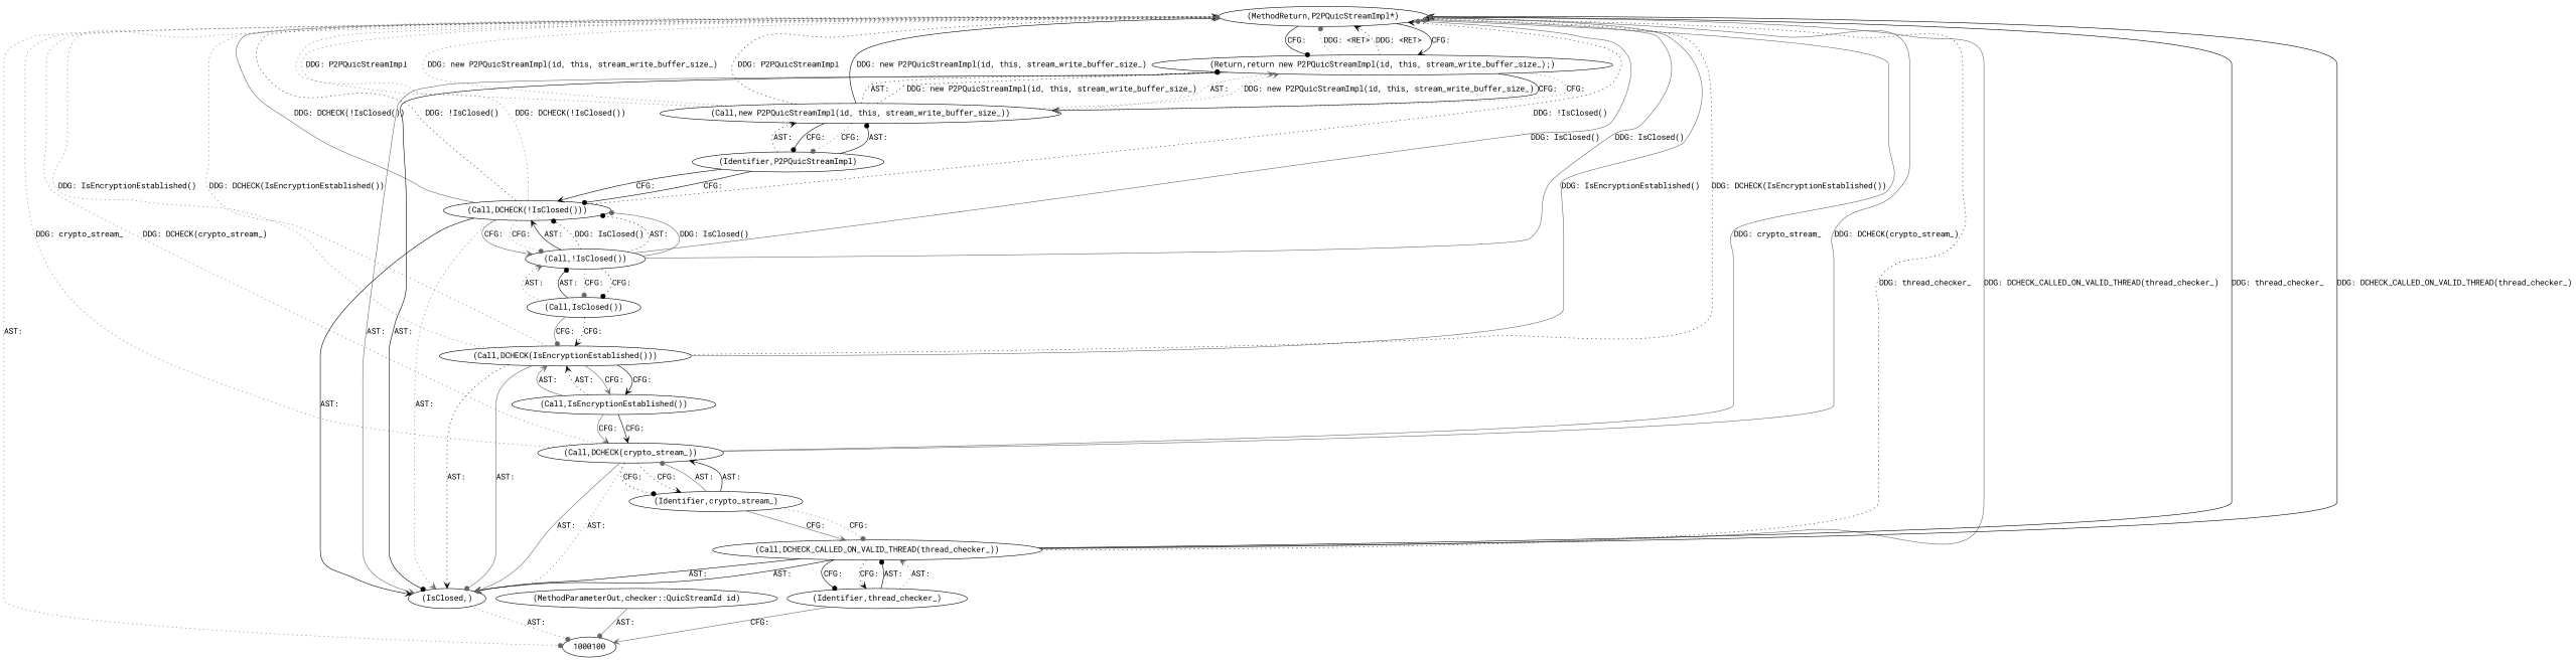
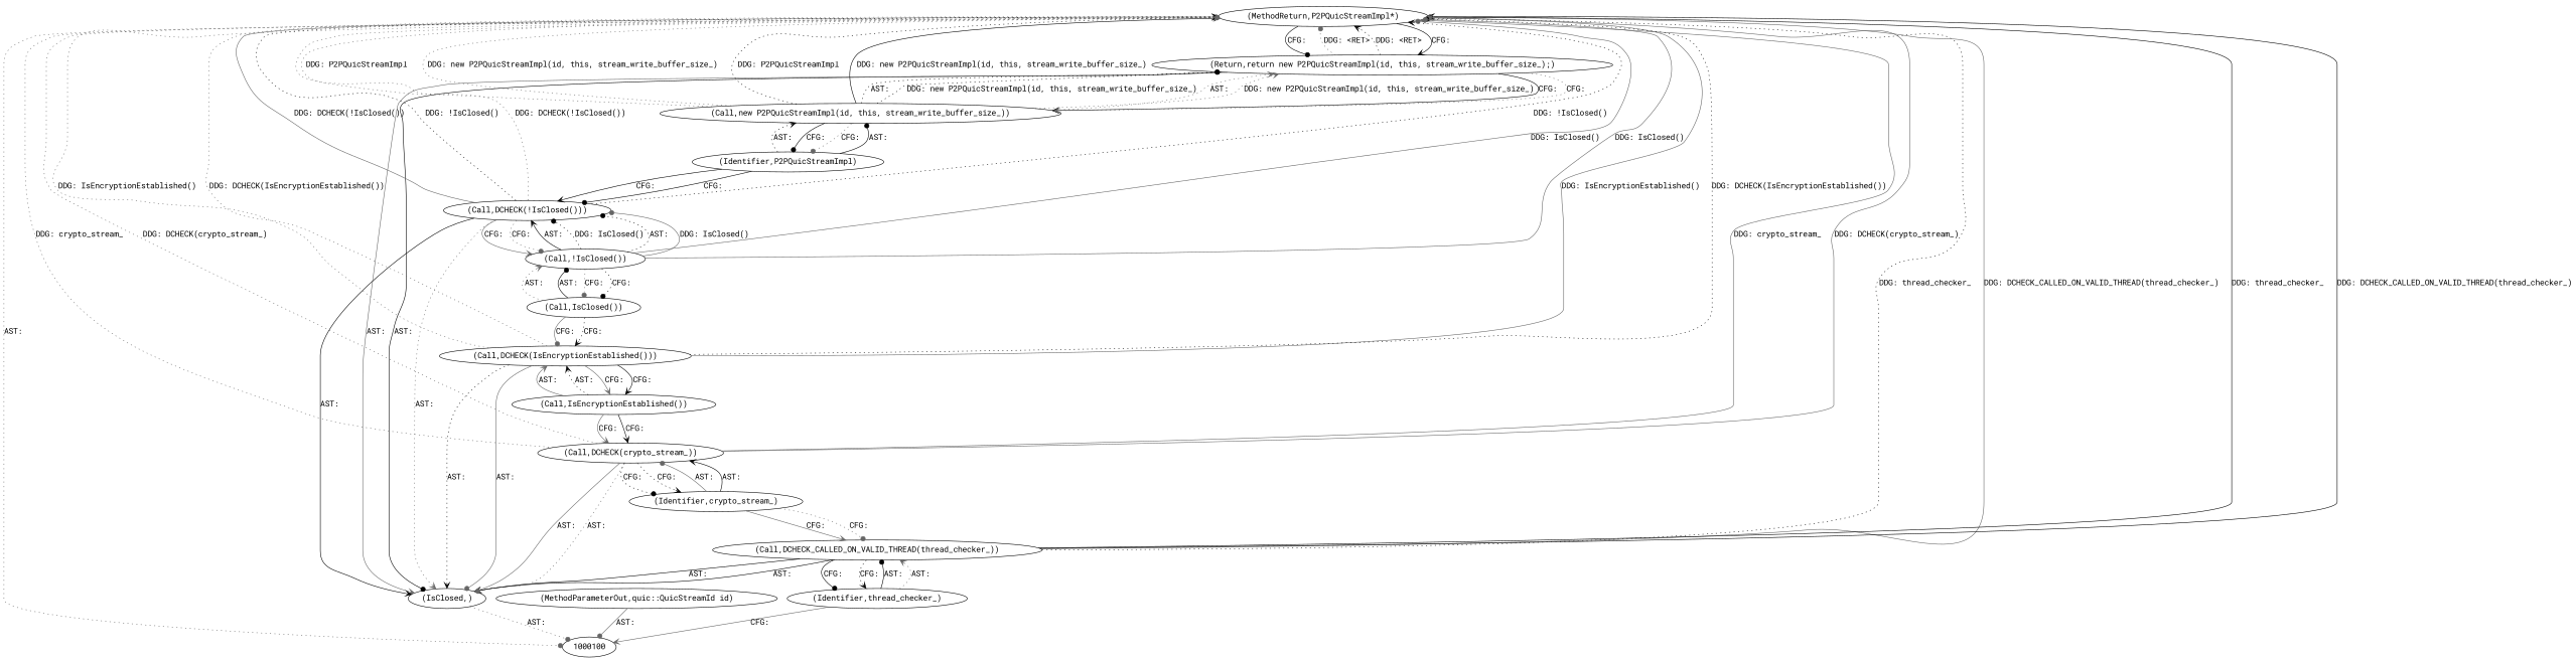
  digraph {
    fontname="Roboto Mono"
    node [fontname="Roboto Mono"]
    edge [arrowhead=vee color=gray40 fontname="Roboto Mono" style=solid]
    n1 [label="(MethodReturn,P2PQuicStreamImpl*)"]
    n2 [label="(Return,return new P2PQuicStreamImpl(id, this, stream_write_buffer_size_);)"]
    1000100
    n4 [label="(IsClosed,)"]
    n5 [label="(Call,new P2PQuicStreamImpl(id, this, stream_write_buffer_size_))"]
-   n6 [label="(MethodParameterOut,checker::QuicStreamId id)"]
+   n6 [label="(MethodParameterOut,quic::QuicStreamId id)"]
    n7 [label="(Call,DCHECK_CALLED_ON_VALID_THREAD(thread_checker_))"]
    n8 [label="(Identifier,thread_checker_)"]
    n9 [label="(Identifier,crypto_stream_)"]
    n10 [label="(Call,DCHECK(crypto_stream_))"]
    n11 [label="(Call,IsEncryptionEstablished())"]
    n12 [label="(Call,DCHECK(IsEncryptionEstablished()))"]
    n13 [label="(Call,!IsClosed())"]
    n14 [label="(Call,IsClosed())"]
    n15 [label="(Call,DCHECK(!IsClosed()))"]
    n16 [label="(Identifier,P2PQuicStreamImpl)"]
    n1 -> n2 [color=black label="CFG: "]
    n1 -> n2 [arrowhead=dot color=black label="CFG: "]
    n1 -> 1000100 [arrowhead=dot label="AST: " style=dotted]
    n2 -> n1 [arrowhead=dot label="DDG: <RET>" style=dotted]
    n2 -> n1 [color=black label="DDG: <RET>" style=dotted]
    n2 -> n4 [arrowhead=dot color=black label="AST: "]
    n2 -> n4 [label="AST: "]
    n2 -> n5 [color=black label="CFG: "]
    n2 -> n5 [label="CFG: " style=dotted]
    n4 -> 1000100 [arrowhead=dot label="AST: " style=dotted]
    n5 -> n1 [label="DDG: P2PQuicStreamImpl" style=dotted]
    n5 -> n1 [arrowhead=dot label="DDG: new P2PQuicStreamImpl(id, this, stream_write_buffer_size_)" style=dotted]
    n5 -> n1 [color=black label="DDG: P2PQuicStreamImpl" style=dotted]
    n5 -> n1 [color=black label="DDG: new P2PQuicStreamImpl(id, this, stream_write_buffer_size_)"]
    n5 -> n2 [arrowhead=dot color=black label="AST: " style=dotted]
    n5 -> n2 [arrowhead=dot color=black label="DDG: new P2PQuicStreamImpl(id, this, stream_write_buffer_size_)" style=dotted]
    n5 -> n2 [label="AST: " style=dotted]
    n5 -> n2 [label="DDG: new P2PQuicStreamImpl(id, this, stream_write_buffer_size_)" style=dotted]
    n5 -> n16 [arrowhead=dot color=black label="CFG: "]
    n5 -> n16 [arrowhead=dot label="CFG: " style=dotted]
    n6 -> 1000100 [arrowhead=dot label="AST: "]
    n7 -> n1 [arrowhead=dot color=black label="DDG: thread_checker_" style=dotted]
    n7 -> n1 [label="DDG: DCHECK_CALLED_ON_VALID_THREAD(thread_checker_)"]
    n7 -> n1 [arrowhead=dot color=black label="DDG: thread_checker_"]
    n7 -> n1 [color=black label="DDG: DCHECK_CALLED_ON_VALID_THREAD(thread_checker_)"]
    n7 -> n4 [color=black label="AST: "]
    n7 -> n4 [color=black label="AST: "]
    n7 -> n8 [arrowhead=dot color=black label="CFG: "]
    n7 -> n8 [color=black label="CFG: " style=dotted]
    n8 -> 1000100 [label="CFG: "]
    n8 -> n7 [arrowhead=dot color=black label="AST: "]
    n8 -> n7 [label="AST: " style=dotted]
    n9 -> n7 [label="CFG: "]
    n9 -> n7 [arrowhead=dot label="CFG: " style=dotted]
    n9 -> n10 [arrowhead=dot label="AST: "]
    n9 -> n10 [color=black label="AST: "]
    n10 -> n1 [arrowhead=dot label="DDG: DCHECK(crypto_stream_)" style=dotted]
    n10 -> n1 [label="DDG: crypto_stream_"]
    n10 -> n1 [label="DDG: DCHECK(crypto_stream_)"]
    n10 -> n1 [arrowhead=dot label="DDG: crypto_stream_" style=dotted]
    n10 -> n4 [arrowhead=dot label="AST: " style=dotted]
    n10 -> n4 [label="AST: "]
    n10 -> n9 [arrowhead=dot color=black label="CFG: " style=dotted]
    n10 -> n9 [color=black label="CFG: " style=dotted]
    n11 -> n10 [label="CFG: "]
    n11 -> n10 [color=black label="CFG: "]
    n11 -> n12 [label="AST: "]
    n11 -> n12 [color=black label="AST: " style=dotted]
    n12 -> n1 [arrowhead=dot label="DDG: IsEncryptionEstablished()" style=dotted]
    n12 -> n1 [label="DDG: DCHECK(IsEncryptionEstablished())" style=dotted]
    n12 -> n1 [arrowhead=dot label="DDG: IsEncryptionEstablished()"]
    n12 -> n1 [arrowhead=dot color=black label="DDG: DCHECK(IsEncryptionEstablished())" style=dotted]
    n12 -> n4 [color=black label="AST: " style=dotted]
    n12 -> n4 [arrowhead=dot label="AST: "]
    n12 -> n11 [label="CFG: "]
    n12 -> n11 [color=black label="CFG: "]
    n13 -> n1 [arrowhead=dot label="DDG: IsClosed()"]
    n13 -> n1 [arrowhead=dot label="DDG: IsClosed()"]
    n13 -> n14 [arrowhead=dot label="CFG: " style=dotted]
    n13 -> n14 [arrowhead=dot color=black label="CFG: " style=dotted]
    n13 -> n15 [color=black label="AST: "]
    n13 -> n15 [arrowhead=dot color=black label="DDG: IsClosed()" style=dotted]
    n13 -> n15 [arrowhead=dot color=black label="AST: " style=dotted]
    n13 -> n15 [arrowhead=dot label="DDG: IsClosed()"]
    n14 -> n12 [color=black label="CFG: " style=dotted]
    n14 -> n12 [arrowhead=dot label="CFG: "]
    n14 -> n13 [label="AST: " style=dotted]
    n14 -> n13 [arrowhead=dot color=black label="AST: "]
    n15 -> n1 [color=black label="DDG: !IsClosed()" style=dotted]
    n15 -> n1 [arrowhead=dot label="DDG: DCHECK(!IsClosed())"]
    n15 -> n1 [color=black label="DDG: !IsClosed()" style=dotted]
    n15 -> n1 [arrowhead=dot label="DDG: DCHECK(!IsClosed())" style=dotted]
    n15 -> n4 [color=black label="AST: "]
    n15 -> n4 [label="AST: " style=dotted]
    n15 -> n13 [arrowhead=dot label="CFG: " style=dotted]
    n15 -> n13 [label="CFG: "]
    n16 -> n5 [arrowhead=dot color=black label="AST: "]
    n16 -> n5 [color=black label="AST: " style=dotted]
    n16 -> n15 [arrowhead=dot color=black label="CFG: "]
    n16 -> n15 [color=black label="CFG: "]
  }
